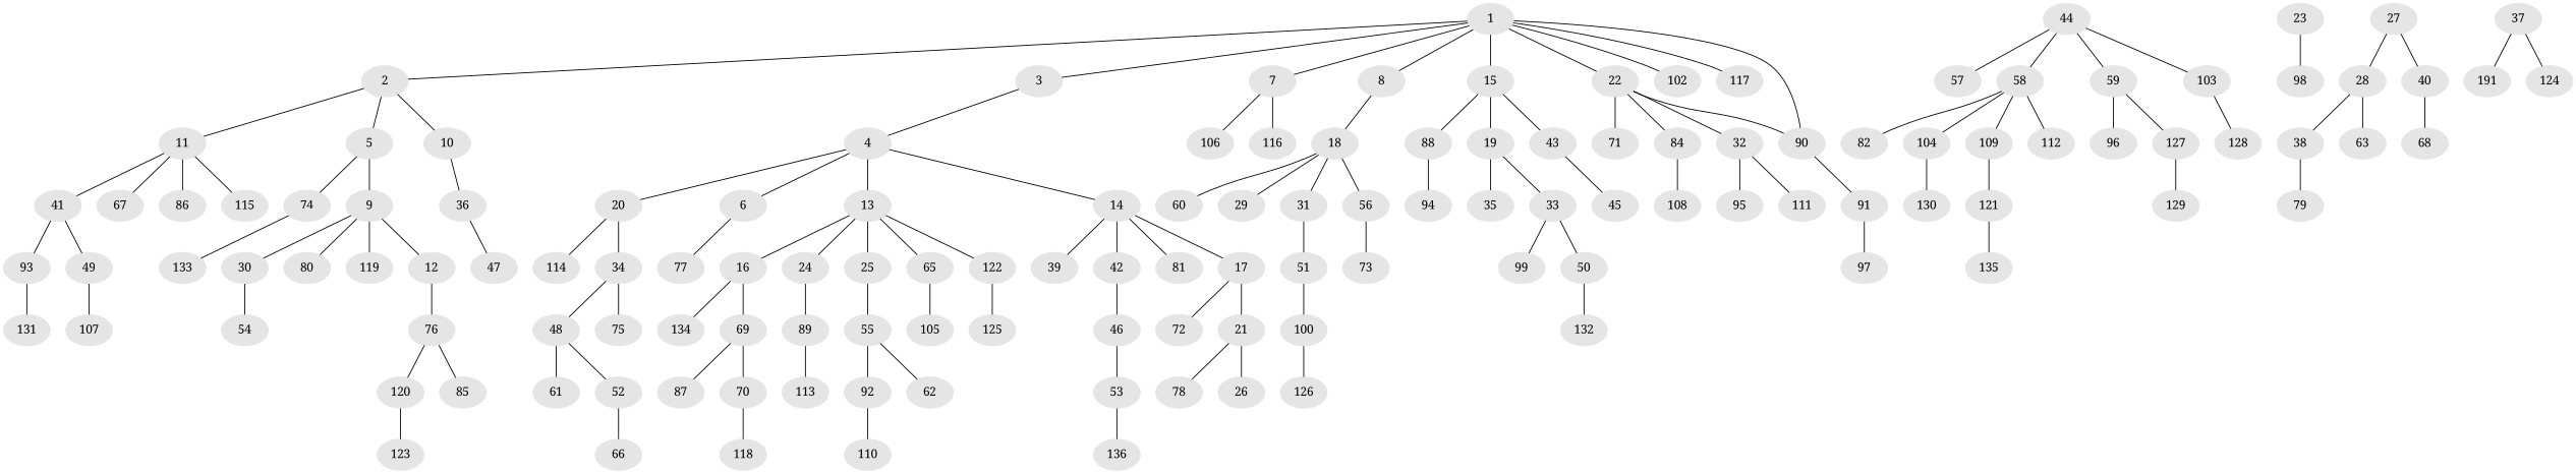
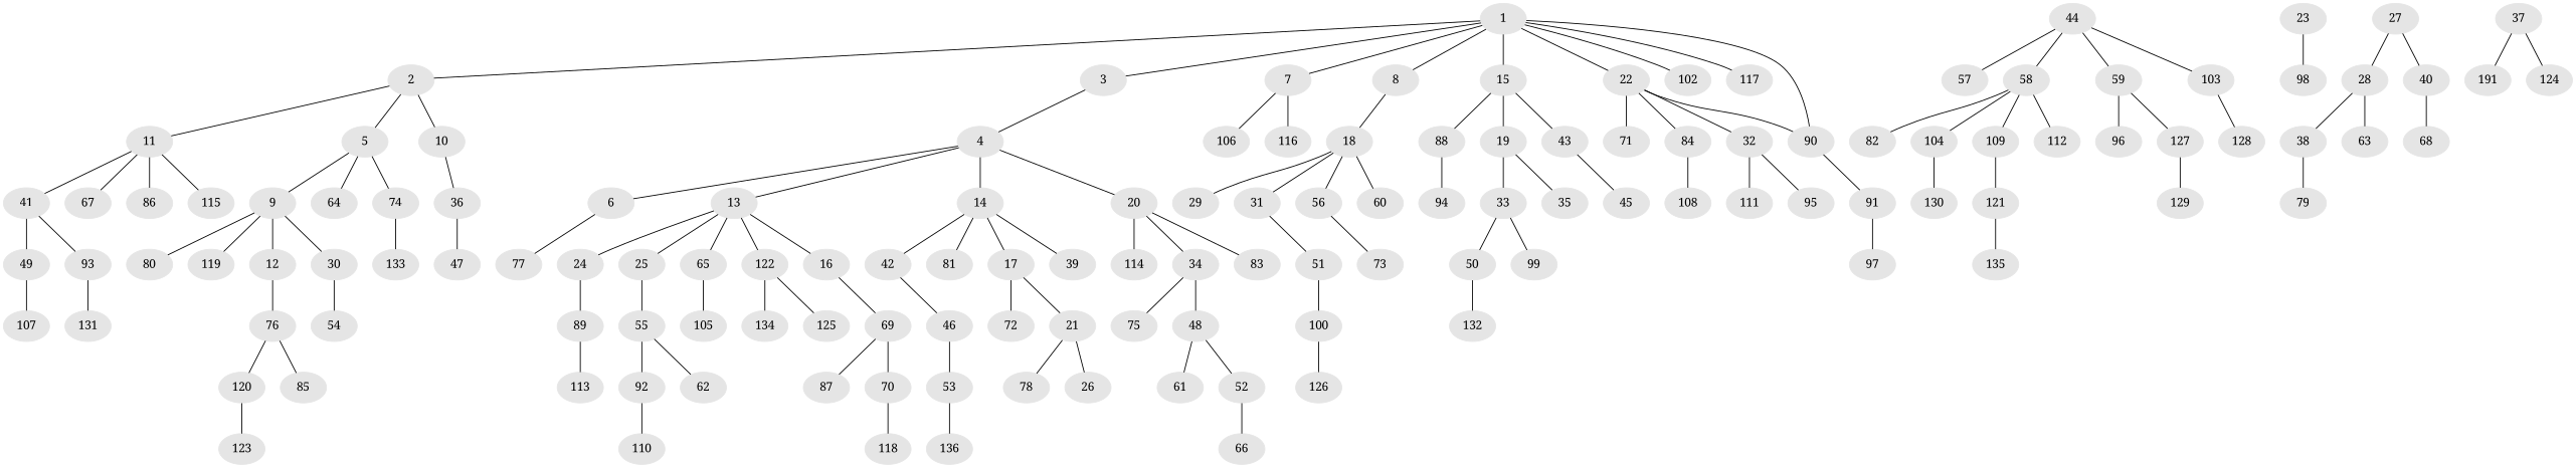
  graph {
    fontname="Noto Serif"
    node [color=gray90 fontname="Noto Serif" style=filled]
    edge [fontname="Noto Serif"]
    1
    2
    3
    7
    8
    15
    22
    102
    117
    90
    5
    10
    11
    4
    106
    116
    18
    19
    43
    88
    32
    71
    84
    44
    57
    58
    59
    103
    9
+   64
    74
    36
    41
    67
    86
    115
    6
    13
    14
    20
    77
    16
    24
    25
    65
    122
    17
    39
    42
    81
    34
+   83
    114
    12
    30
    80
    119
    133
    29
    31
    56
    60
    76
    54
    47
    49
    93
    85
    120
    69
    134
    89
    55
    105
    125
    21
    72
    46
    33
    35
    45
    94
    70
    87
    26
    78
    23
    98
    51
    73
    50
    99
    48
    75
    95
    111
    108
    91
    27
    28
    40
    113
    n103 [label=191]
    37
    124
    62
    92
    38
    63
    68
    79
    100
    132
    52
    61
    107
    131
    53
    82
    104
    109
    112
    96
    127
    128
    136
    66
    126
    110
    130
    121
    129
    118
    123
    97
    135
    1 -- 2
    1 -- 3
    1 -- 7
    1 -- 8
    1 -- 15
    1 -- 22
    1 -- 102
    1 -- 117
    1 -- 90
    2 -- 5
    2 -- 10
    2 -- 11
    3 -- 4
    7 -- 106
    7 -- 116
    8 -- 18
    15 -- 19
    15 -- 43
    15 -- 88
    22 -- 90
    22 -- 32
    22 -- 71
    22 -- 84
    90 -- 91
    5 -- 9
+   5 -- 64
    5 -- 74
    10 -- 36
    11 -- 41
    11 -- 67
    11 -- 86
    11 -- 115
    4 -- 6
    4 -- 13
    4 -- 14
    4 -- 20
    18 -- 29
    18 -- 31
    18 -- 56
    18 -- 60
    19 -- 33
    19 -- 35
    43 -- 45
    88 -- 94
    32 -- 95
    32 -- 111
    84 -- 108
    44 -- 57
    44 -- 58
    44 -- 59
    44 -- 103
    58 -- 82
    58 -- 104
    58 -- 109
    58 -- 112
    59 -- 96
    59 -- 127
    103 -- 128
    9 -- 12
    9 -- 30
    9 -- 80
    9 -- 119
    74 -- 133
    36 -- 47
    41 -- 49
    41 -- 93
    6 -- 77
    13 -- 16
    13 -- 24
    13 -- 25
    13 -- 65
    13 -- 122
    14 -- 17
    14 -- 39
    14 -- 42
    14 -- 81
    20 -- 34
+   20 -- 83
    20 -- 114
    16 -- 69
-   16 -- 134
+   122 -- 134
    24 -- 89
    25 -- 55
    65 -- 105
    122 -- 125
    17 -- 21
    17 -- 72
    42 -- 46
    34 -- 48
    34 -- 75
    12 -- 76
    30 -- 54
    31 -- 51
    56 -- 73
    76 -- 85
    76 -- 120
    49 -- 107
    93 -- 131
    120 -- 123
    69 -- 70
    69 -- 87
    89 -- 113
    55 -- 62
    55 -- 92
    21 -- 26
    21 -- 78
    46 -- 53
    33 -- 50
    33 -- 99
    70 -- 118
    23 -- 98
    51 -- 100
    50 -- 132
    48 -- 52
    48 -- 61
    91 -- 97
    27 -- 28
    27 -- 40
    28 -- 38
    28 -- 63
    40 -- 68
    37 -- n103
    37 -- 124
    92 -- 110
    38 -- 79
    100 -- 126
    52 -- 66
    53 -- 136
    104 -- 130
    109 -- 121
    127 -- 129
    121 -- 135
  }
